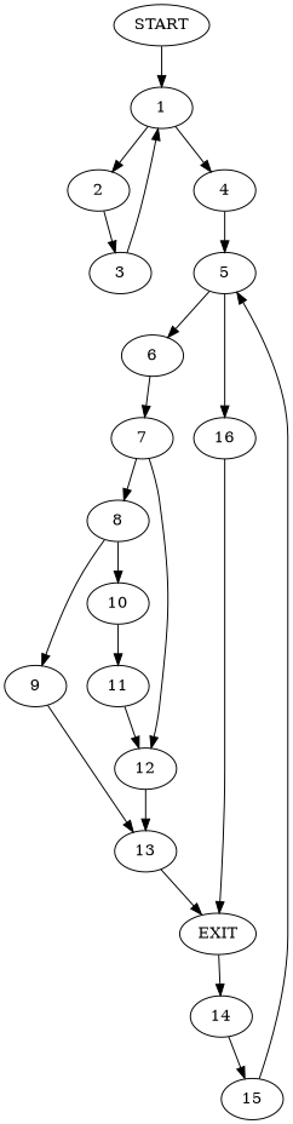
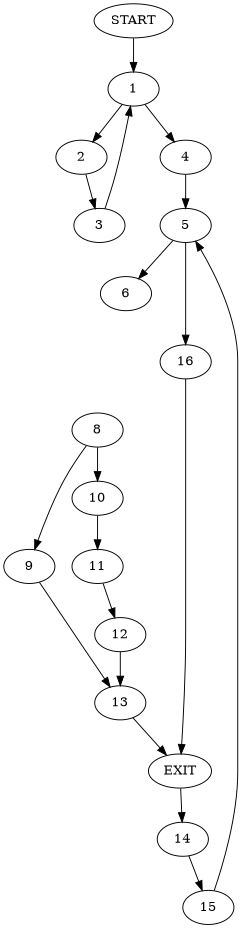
  digraph {
    n1 [label=START]
    1
    2
    4
    3
    5
    6
    16
-   7
    n10 [label=EXIT]
    8
    12
    9
    10
    13
    11
    14
    15
    n1 -> 1
    1 -> 2
    1 -> 4
    2 -> 3
    4 -> 5
    3 -> 1
    5 -> 6
    5 -> 16
-   6 -> 7
    16 -> n10
-   7 -> 8
-   7 -> 12
    n10 -> 14
    8 -> 9
    8 -> 10
    12 -> 13
    9 -> 13
    10 -> 11
    13 -> n10
    11 -> 12
    14 -> 15
    15 -> 5
  }
